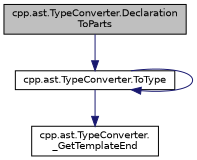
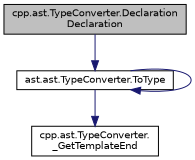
  digraph {
    rankdir=TB
    node [color=black fillcolor=white fontname=Helvetica fontsize=10 shape=record style=filled]
    edge [color=midnightblue fontname=Helvetica fontsize=10 labelfontname=Helvetica labelfontsize=10 style=solid]
-   n1 [fillcolor=grey75 fontcolor=black height=0.2 label="cpp.ast.TypeConverter.Declaration\lToParts" width=0.4]
-   n2 [height=0.2 label="cpp.ast.TypeConverter.ToType" width=0.4]
+   n1 [fillcolor=grey75 fontcolor=black height=0.2 label="cpp.ast.TypeConverter.Declaration\lDeclaration" width=0.4]
+   n2 [height=0.2 label="ast.ast.TypeConverter.ToType" width=0.4]
    n3 [height=0.2 label="cpp.ast.TypeConverter.\l_GetTemplateEnd" width=0.4]
    n1 -> n2
    n2 -> n2
    n2 -> n3
  }
